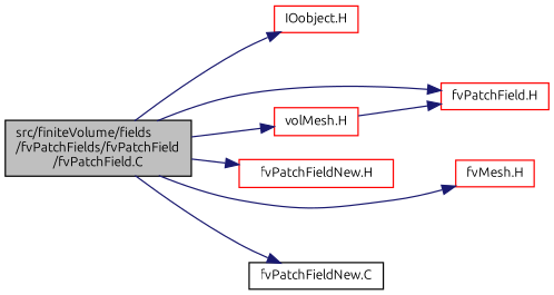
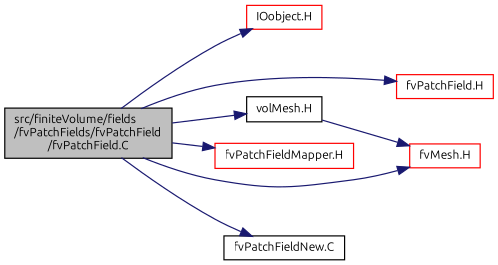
  digraph {
    fontname=Ubuntu
    rankdir=LR
    node [color=red fontname=Ubuntu fontsize=10 shape=record]
    edge [color=midnightblue fontname=Ubuntu fontsize=10 labelfontname=Helvetica labelfontsize=10 style=solid]
    n1 [color=black fillcolor=grey75 fontcolor=black height=0.2 label="src/finiteVolume/fields\l/fvPatchFields/fvPatchField\l/fvPatchField.C" style=filled width=0.4]
    n2 [height=0.2 label="IOobject.H" width=0.4]
    n3 [height=0.2 label="fvPatchField.H" width=0.4]
    n4 [height=0.2 label="fvMesh.H" width=0.4]
-   n5 [height=0.2 label="fvPatchFieldNew.H" width=0.4]
-   n6 [height=0.2 label="volMesh.H" width=0.4]
+   n5 [height=0.2 label="fvPatchFieldMapper.H" width=0.4]
+   n6 [color=black height=0.2 label="volMesh.H" width=0.4]
    n7 [color=black height=0.2 label="fvPatchFieldNew.C" width=0.4]
    n1 -> n2
    n1 -> n3
    n1 -> n4
    n1 -> n5
    n1 -> n6
    n1 -> n7
-   n6 -> n3
+   n6 -> n4
  }
